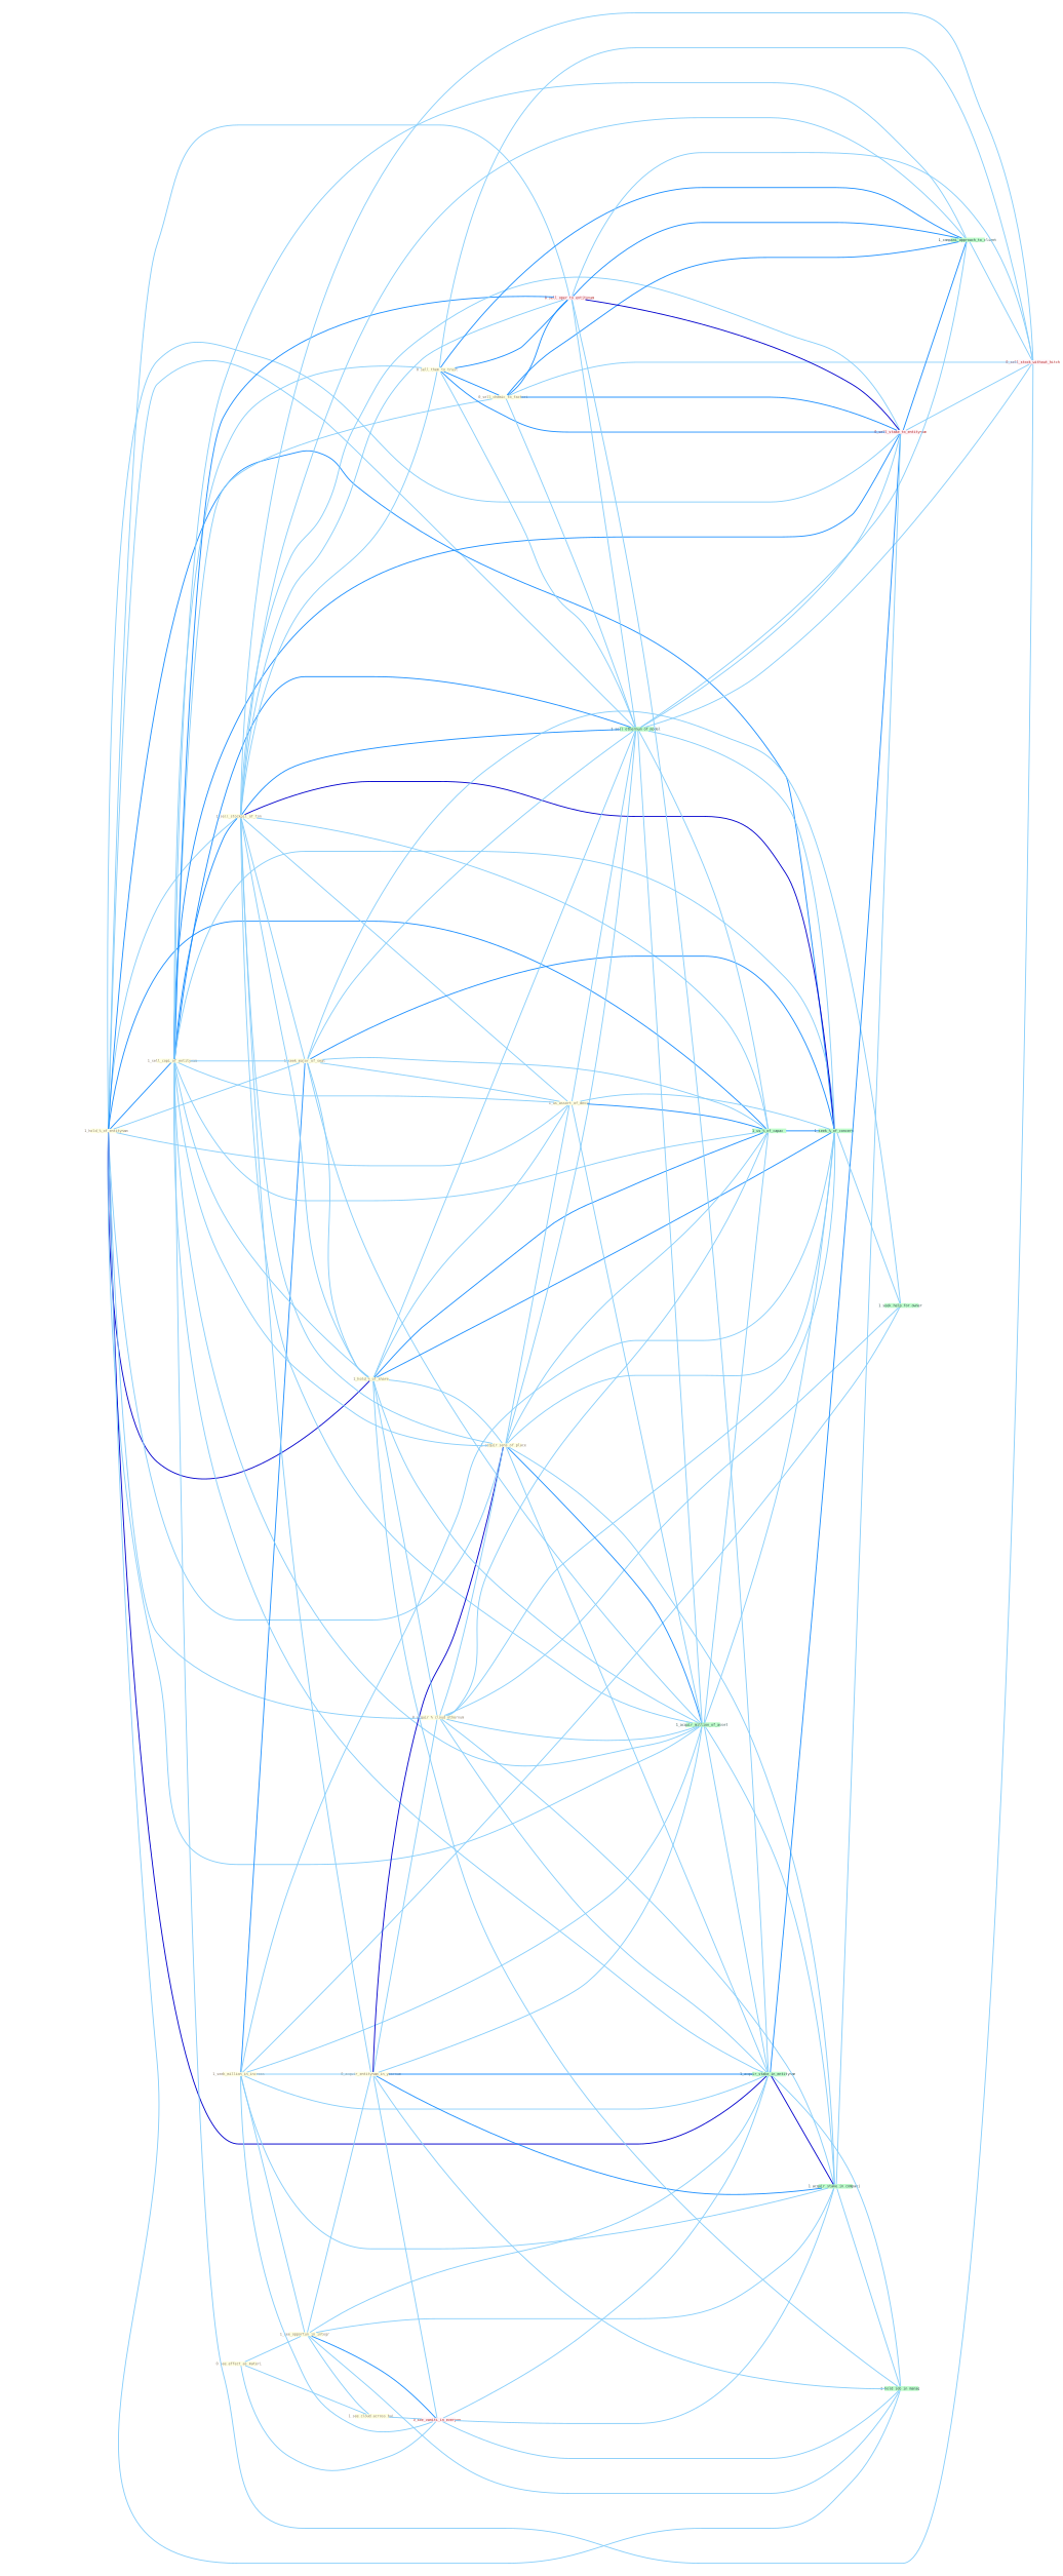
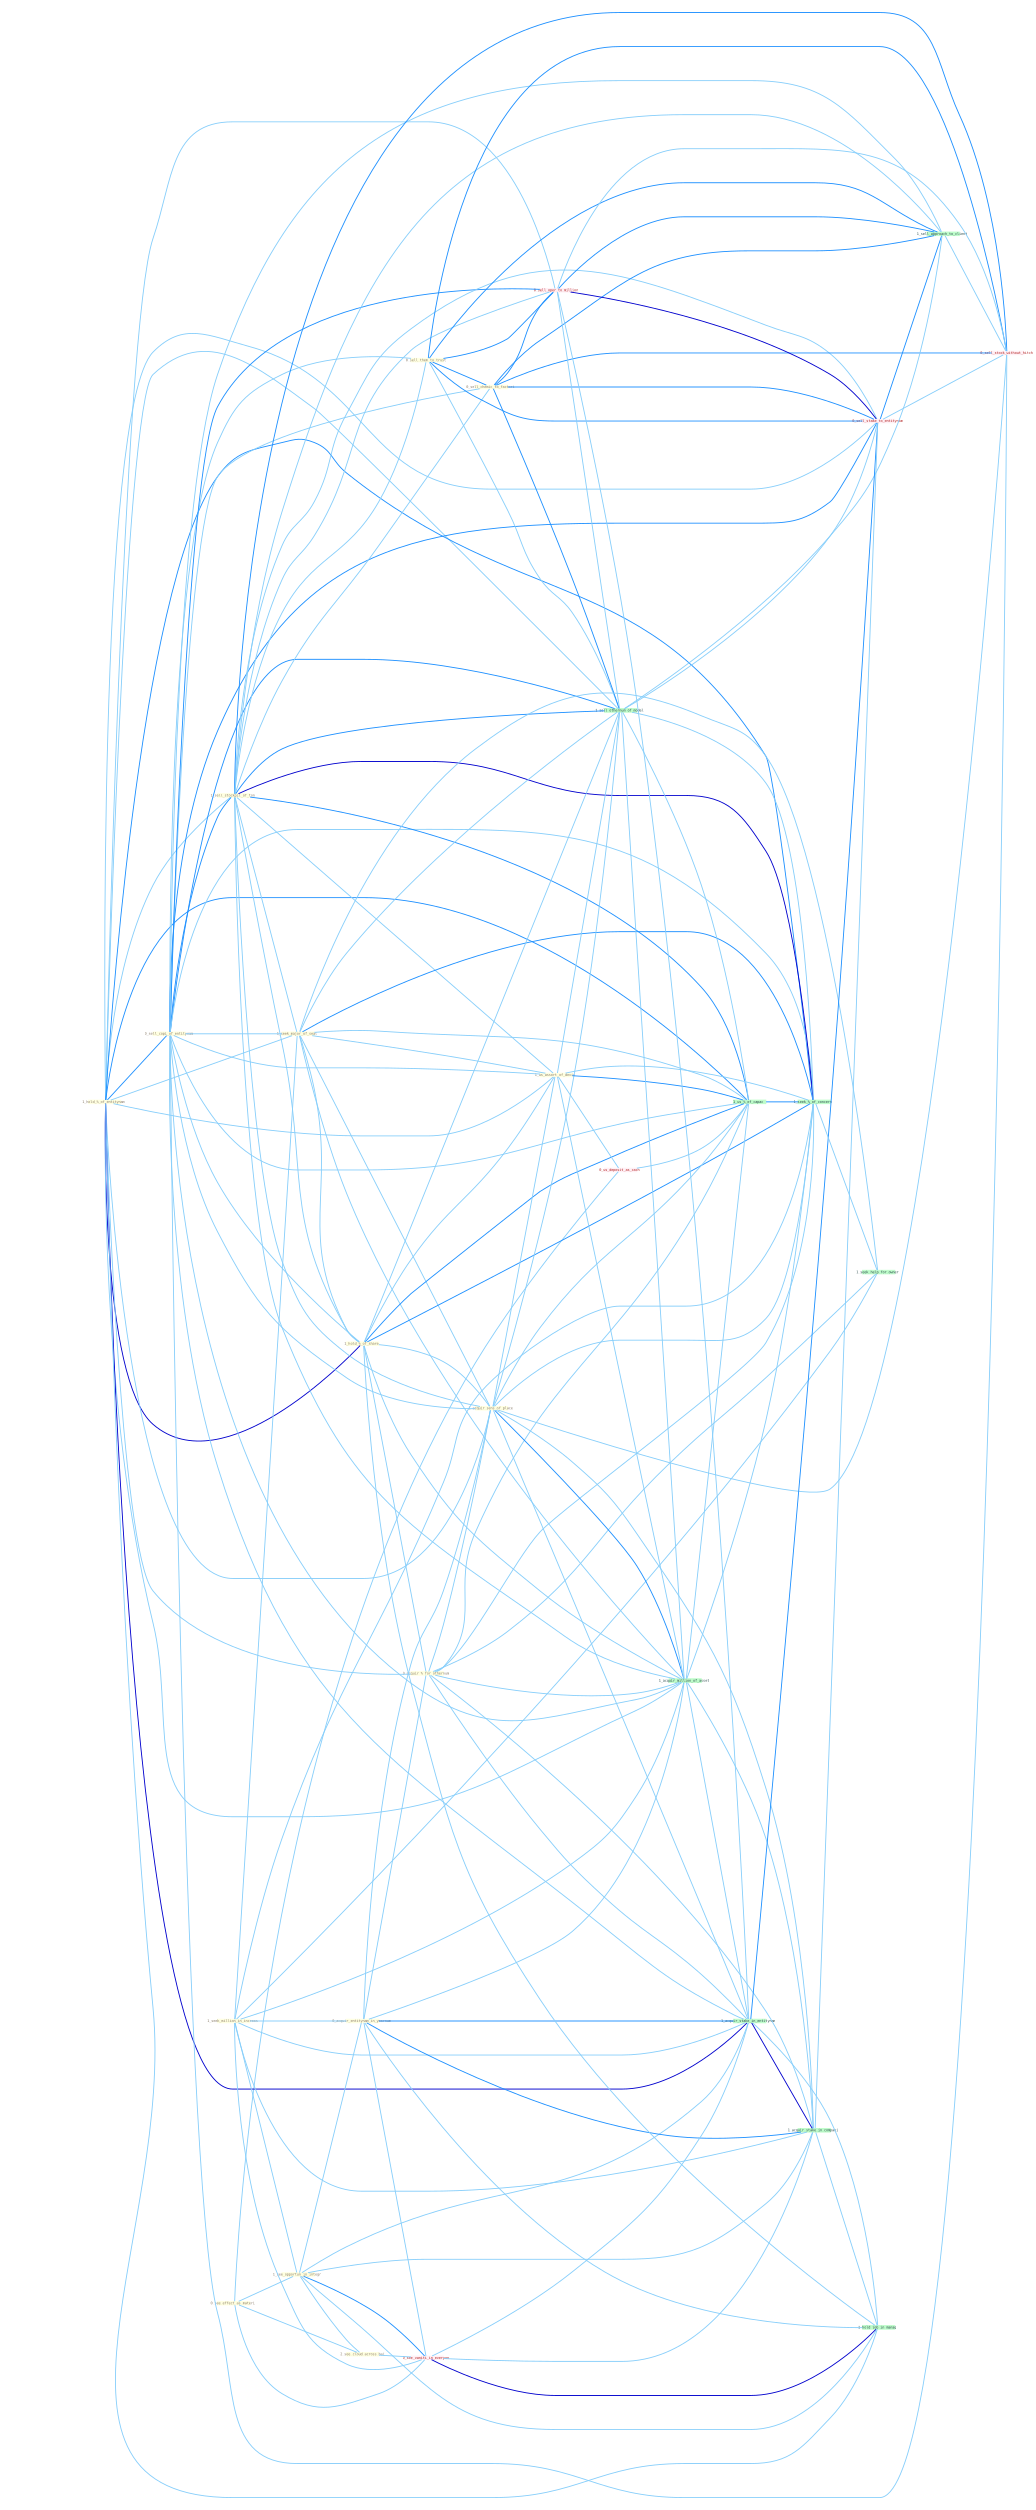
  graph {
    fontname="DejaVu Sans Mono"
    rankdir=LR
    node [color="#ffffe0" fixedsize=true fontcolor="#8b7d6b" fontname="DejaVu Sans Mono" fontsize=4 shape=polygon style=filled]
    edge [color="#87cefa" fontname="DejaVu Sans Mono" w=1]
    "0_see_effect_as_materi " [height=.06 width=.5]
    "1_hold_%_of_entitynam " [height=.06 width=.5]
    "1_seek_million_in_increas " [height=.06 width=.5]
-   "1_sell_copi_of_entitynam " [height=.06 width=.5]
+   "1_sell_copi_of_entitynam " [height=.06 width=.5 label="0_sell_copi_of_entitynam"]
    "1_see_opportun_in_integr " [height=.06 width=.5]
    "1_sell_stockpil_of_ton " [height=.06 width=.5]
    "0_acquir_entitynam_in_yearnum " [height=.06 width=.5]
    "0_sell_them_to_trust " [height=.06 width=.5]
    "0_sell_chemic_to_factori " [height=.06 width=.5]
    "1_seek_major_of_seat " [height=.06 width=.5]
    "1_hold_%_of_share " [height=.06 width=.5]
-   "0_acquir_%_for_othernum " [height=.06 width=.5 label="0_acquir_%_cloud_othernum"]
+   "0_acquir_%_for_othernum " [height=.06 width=.5]
    "1_acquir_sens_of_place " [height=.06 width=.5]
    "1_us_assort_of_devic " [height=.06 width=.5]
-   "1_see_cloud_across_bai " [height=.06 width=.5]
-   "0_sell_oper_to_entitynam " [color="#fff0f5" fontcolor="#b22222" height=.06 width=.5]
+   "1_see_cloud_across_bai " [height=.06 width=.5 label="2_see_cloud_across_bai"]
+   "0_sell_oper_to_entitynam " [color="#fff0f5" fontcolor="#b22222" height=.06 width=.5 label="0_sell_oper_to_million"]
    "0_see_vaniti_in_everyon " [color="#fff0f5" fontcolor="#b22222" height=.06 width=.5]
+   "0_us_deposit_as_cach " [color="#fff0f5" fontcolor="#b22222" height=.06 width=.5]
    "0_sell_stake_to_entitynam " [color="#fff0f5" fontcolor="#b22222" height=.06 width=.5]
    "0_sell_stock_without_hitch " [color="#fff0f5" fontcolor="#b22222" height=.06 width=.5]
    "1_sell_othernum_of_model " [color="#BDFCC9" fontcolor="#2f4f4f" height=.06 width=.5]
    "1_acquir_million_of_asset " [color="#BDFCC9" fontcolor="#2f4f4f" height=.06 width=.5]
    "1_acquir_stake_in_entitynam " [color="#BDFCC9" fontcolor="#2f4f4f" height=.06 width=.5]
    "1_us_%_of_capac " [color="#BDFCC9" fontcolor="#2f4f4f" height=.06 width=.5]
    "1_hold_job_in_manag " [color="#BDFCC9" fontcolor="#2f4f4f" height=.06 width=.5]
    "1_seek_%_of_concern " [color="#BDFCC9" fontcolor="#2f4f4f" height=.06 width=.5]
    "1_acquir_stake_in_compani " [color="#BDFCC9" fontcolor="#2f4f4f" height=.06 width=.5]
    "1_seek_help_for_owner " [color="#BDFCC9" fontcolor="#2f4f4f" height=.06 width=.5]
-   "1_sell_approach_to_client " [color="#BDFCC9" fontcolor="#2f4f4f" height=.06 width=.5 label="1_compani_approach_to_client"]
+   "1_sell_approach_to_client " [color="#BDFCC9" fontcolor="#2f4f4f" height=.06 width=.5]
    subgraph sub_1 {
      "0_see_effect_as_materi "
      "1_hold_%_of_entitynam "
      "1_seek_million_in_increas "
      "1_sell_copi_of_entitynam "
      "1_see_opportun_in_integr "
      "1_sell_stockpil_of_ton "
      "0_acquir_entitynam_in_yearnum "
      "0_sell_them_to_trust "
      "0_sell_chemic_to_factori "
      "1_seek_major_of_seat "
      "1_hold_%_of_share "
      "0_acquir_%_for_othernum "
      "1_acquir_sens_of_place "
      "1_us_assort_of_devic "
      "1_see_cloud_across_bai "
    }
    subgraph sub_2 {
      "0_sell_oper_to_entitynam "
      "0_see_vaniti_in_everyon "
+     "0_us_deposit_as_cach "
      "0_sell_stake_to_entitynam "
      "0_sell_stock_without_hitch "
    }
    "0_see_effect_as_materi " -- "1_see_opportun_in_integr "
    "0_see_effect_as_materi " -- "1_see_cloud_across_bai "
    "0_see_effect_as_materi " -- "0_see_vaniti_in_everyon "
+   "0_see_effect_as_materi " -- "0_us_deposit_as_cach "
    "1_hold_%_of_entitynam " -- "1_sell_copi_of_entitynam " [color="#1e90ff" w=2]
    "1_hold_%_of_entitynam " -- "1_sell_stockpil_of_ton "
    "1_hold_%_of_entitynam " -- "1_seek_major_of_seat "
    "1_hold_%_of_entitynam " -- "1_hold_%_of_share " [color="#0000cd" w=3]
    "1_hold_%_of_entitynam " -- "0_acquir_%_for_othernum "
    "1_hold_%_of_entitynam " -- "1_acquir_sens_of_place "
    "1_hold_%_of_entitynam " -- "1_us_assort_of_devic "
    "1_hold_%_of_entitynam " -- "0_sell_oper_to_entitynam "
    "1_hold_%_of_entitynam " -- "0_sell_stake_to_entitynam "
    "1_hold_%_of_entitynam " -- "1_sell_othernum_of_model "
    "1_hold_%_of_entitynam " -- "1_acquir_million_of_asset "
    "1_hold_%_of_entitynam " -- "1_acquir_stake_in_entitynam " [color="#0000cd"]
    "1_hold_%_of_entitynam " -- "1_us_%_of_capac " [color="#1e90ff" w=2]
    "1_hold_%_of_entitynam " -- "1_hold_job_in_manag "
    "1_hold_%_of_entitynam " -- "1_seek_%_of_concern " [color="#1e90ff" w=2]
    "1_seek_million_in_increas " -- "1_see_opportun_in_integr "
    "1_seek_million_in_increas " -- "0_acquir_entitynam_in_yearnum "
-   "1_seek_million_in_increas " -- "1_seek_major_of_seat " [color="#1e90ff"]
+   "1_seek_million_in_increas " -- "1_seek_major_of_seat "
    "1_seek_million_in_increas " -- "0_see_vaniti_in_everyon "
    "1_seek_million_in_increas " -- "1_acquir_million_of_asset "
    "1_seek_million_in_increas " -- "1_acquir_stake_in_entitynam "
    "1_seek_million_in_increas " -- "1_seek_%_of_concern "
    "1_seek_million_in_increas " -- "1_acquir_stake_in_compani "
    "1_seek_million_in_increas " -- "1_seek_help_for_owner "
    "1_sell_copi_of_entitynam " -- "1_sell_stockpil_of_ton " [color="#1e90ff" w=2]
    "1_sell_copi_of_entitynam " -- "0_sell_them_to_trust "
    "1_sell_copi_of_entitynam " -- "0_sell_chemic_to_factori "
    "1_sell_copi_of_entitynam " -- "1_seek_major_of_seat "
    "1_sell_copi_of_entitynam " -- "1_hold_%_of_share "
    "1_sell_copi_of_entitynam " -- "1_acquir_sens_of_place "
    "1_sell_copi_of_entitynam " -- "1_us_assort_of_devic "
    "1_sell_copi_of_entitynam " -- "0_sell_oper_to_entitynam " [color="#1e90ff" w=2]
    "1_sell_copi_of_entitynam " -- "0_sell_stake_to_entitynam " [color="#1e90ff" w=2]
    "1_sell_copi_of_entitynam " -- "0_sell_stock_without_hitch "
    "1_sell_copi_of_entitynam " -- "1_sell_othernum_of_model " [color="#1e90ff" w=2]
    "1_sell_copi_of_entitynam " -- "1_acquir_million_of_asset "
    "1_sell_copi_of_entitynam " -- "1_acquir_stake_in_entitynam "
    "1_sell_copi_of_entitynam " -- "1_us_%_of_capac "
    "1_sell_copi_of_entitynam " -- "1_seek_%_of_concern "
    "1_sell_copi_of_entitynam " -- "1_sell_approach_to_client "
    "1_see_opportun_in_integr " -- "0_acquir_entitynam_in_yearnum "
    "1_see_opportun_in_integr " -- "1_see_cloud_across_bai "
    "1_see_opportun_in_integr " -- "0_see_vaniti_in_everyon " [color="#1e90ff" w=2]
    "1_see_opportun_in_integr " -- "1_acquir_stake_in_entitynam "
    "1_see_opportun_in_integr " -- "1_hold_job_in_manag "
    "1_see_opportun_in_integr " -- "1_acquir_stake_in_compani "
    "1_sell_stockpil_of_ton " -- "0_sell_them_to_trust "
-   "1_sell_stockpil_of_ton " -- "0_acquir_entitynam_in_yearnum "
+   "1_sell_stockpil_of_ton " -- "0_sell_chemic_to_factori "
    "1_sell_stockpil_of_ton " -- "1_seek_major_of_seat "
    "1_sell_stockpil_of_ton " -- "1_hold_%_of_share "
    "1_sell_stockpil_of_ton " -- "1_acquir_sens_of_place "
    "1_sell_stockpil_of_ton " -- "1_us_assort_of_devic "
    "1_sell_stockpil_of_ton " -- "0_sell_oper_to_entitynam "
    "1_sell_stockpil_of_ton " -- "0_sell_stake_to_entitynam "
-   "1_sell_stockpil_of_ton " -- "0_sell_stock_without_hitch "
+   "1_sell_stockpil_of_ton " -- "0_sell_stock_without_hitch " [color="#1e90ff"]
    "1_sell_stockpil_of_ton " -- "1_sell_othernum_of_model " [color="#1e90ff" w=2]
    "1_sell_stockpil_of_ton " -- "1_acquir_million_of_asset "
-   "1_sell_stockpil_of_ton " -- "1_us_%_of_capac "
+   "1_sell_stockpil_of_ton " -- "1_us_%_of_capac " [color="#1e90ff"]
    "1_sell_stockpil_of_ton " -- "1_seek_%_of_concern " [color="#0000cd"]
    "1_sell_stockpil_of_ton " -- "1_sell_approach_to_client "
    "0_acquir_entitynam_in_yearnum " -- "0_acquir_%_for_othernum "
-   "0_acquir_entitynam_in_yearnum " -- "1_acquir_sens_of_place " [color="#0000cd"]
+   "0_acquir_entitynam_in_yearnum " -- "1_acquir_sens_of_place "
    "0_acquir_entitynam_in_yearnum " -- "0_see_vaniti_in_everyon "
    "0_acquir_entitynam_in_yearnum " -- "1_acquir_million_of_asset "
    "0_acquir_entitynam_in_yearnum " -- "1_acquir_stake_in_entitynam " [color="#1e90ff" w=2]
    "0_acquir_entitynam_in_yearnum " -- "1_hold_job_in_manag "
    "0_acquir_entitynam_in_yearnum " -- "1_acquir_stake_in_compani " [color="#1e90ff" w=2]
    "0_sell_them_to_trust " -- "0_sell_chemic_to_factori " [color="#1e90ff" w=2]
    "0_sell_them_to_trust " -- "0_sell_oper_to_entitynam " [color="#1e90ff" w=2]
    "0_sell_them_to_trust " -- "0_sell_stake_to_entitynam " [color="#1e90ff" w=2]
-   "0_sell_them_to_trust " -- "0_sell_stock_without_hitch "
+   "0_sell_them_to_trust " -- "0_sell_stock_without_hitch " [color="#1e90ff"]
    "0_sell_them_to_trust " -- "1_sell_othernum_of_model "
    "0_sell_them_to_trust " -- "1_sell_approach_to_client " [color="#1e90ff" w=2]
    "0_sell_chemic_to_factori " -- "0_sell_oper_to_entitynam " [color="#1e90ff" w=2]
    "0_sell_chemic_to_factori " -- "0_sell_stake_to_entitynam " [color="#1e90ff" w=2]
-   "0_sell_chemic_to_factori " -- "0_sell_stock_without_hitch "
-   "0_sell_chemic_to_factori " -- "1_sell_othernum_of_model "
+   "0_sell_chemic_to_factori " -- "0_sell_stock_without_hitch " [color="#1e90ff"]
+   "0_sell_chemic_to_factori " -- "1_sell_othernum_of_model " [color="#1e90ff"]
    "0_sell_chemic_to_factori " -- "1_sell_approach_to_client " [color="#1e90ff" w=2]
    "1_seek_major_of_seat " -- "1_hold_%_of_share "
+   "1_seek_major_of_seat " -- "1_acquir_sens_of_place "
    "1_seek_major_of_seat " -- "1_us_assort_of_devic "
    "1_seek_major_of_seat " -- "1_sell_othernum_of_model "
    "1_seek_major_of_seat " -- "1_acquir_million_of_asset "
    "1_seek_major_of_seat " -- "1_us_%_of_capac "
    "1_seek_major_of_seat " -- "1_seek_%_of_concern " [color="#1e90ff" w=2]
    "1_seek_major_of_seat " -- "1_seek_help_for_owner "
    "1_hold_%_of_share " -- "0_acquir_%_for_othernum "
    "1_hold_%_of_share " -- "1_acquir_sens_of_place "
    "1_hold_%_of_share " -- "1_us_assort_of_devic "
    "1_hold_%_of_share " -- "1_sell_othernum_of_model "
    "1_hold_%_of_share " -- "1_acquir_million_of_asset "
    "1_hold_%_of_share " -- "1_us_%_of_capac " [color="#1e90ff" w=2]
    "1_hold_%_of_share " -- "1_hold_job_in_manag "
    "1_hold_%_of_share " -- "1_seek_%_of_concern " [color="#1e90ff" w=2]
    "0_acquir_%_for_othernum " -- "1_acquir_sens_of_place "
    "0_acquir_%_for_othernum " -- "1_acquir_million_of_asset "
    "0_acquir_%_for_othernum " -- "1_acquir_stake_in_entitynam "
    "0_acquir_%_for_othernum " -- "1_us_%_of_capac "
    "0_acquir_%_for_othernum " -- "1_seek_%_of_concern "
    "0_acquir_%_for_othernum " -- "1_acquir_stake_in_compani "
    "0_acquir_%_for_othernum " -- "1_seek_help_for_owner "
    "1_acquir_sens_of_place " -- "1_us_assort_of_devic "
    "1_acquir_sens_of_place " -- "1_sell_othernum_of_model "
    "1_acquir_sens_of_place " -- "1_acquir_million_of_asset " [color="#1e90ff" w=2]
    "1_acquir_sens_of_place " -- "1_acquir_stake_in_entitynam "
    "1_acquir_sens_of_place " -- "1_us_%_of_capac "
    "1_acquir_sens_of_place " -- "1_seek_%_of_concern "
    "1_acquir_sens_of_place " -- "1_acquir_stake_in_compani "
+   "1_us_assort_of_devic " -- "0_us_deposit_as_cach "
    "1_us_assort_of_devic " -- "1_sell_othernum_of_model "
    "1_us_assort_of_devic " -- "1_acquir_million_of_asset "
    "1_us_assort_of_devic " -- "1_us_%_of_capac " [color="#1e90ff" w=2]
    "1_us_assort_of_devic " -- "1_seek_%_of_concern "
    "1_see_cloud_across_bai " -- "0_see_vaniti_in_everyon "
    "0_sell_oper_to_entitynam " -- "0_sell_stake_to_entitynam " [color="#0000cd" w=3]
    "0_sell_oper_to_entitynam " -- "0_sell_stock_without_hitch "
    "0_sell_oper_to_entitynam " -- "1_sell_othernum_of_model "
    "0_sell_oper_to_entitynam " -- "1_acquir_stake_in_entitynam "
    "0_sell_oper_to_entitynam " -- "1_sell_approach_to_client " [color="#1e90ff" w=2]
    "0_see_vaniti_in_everyon " -- "1_acquir_stake_in_entitynam "
-   "0_see_vaniti_in_everyon " -- "1_hold_job_in_manag "
+   "0_see_vaniti_in_everyon " -- "1_hold_job_in_manag " [color="#0000cd"]
    "0_see_vaniti_in_everyon " -- "1_acquir_stake_in_compani "
+   "0_us_deposit_as_cach " -- "1_us_%_of_capac "
    "0_sell_stake_to_entitynam " -- "0_sell_stock_without_hitch "
    "0_sell_stake_to_entitynam " -- "1_sell_approach_to_client " [color="#1e90ff" w=2]
    "1_sell_othernum_of_model " -- "0_sell_stake_to_entitynam "
-   "1_sell_othernum_of_model " -- "0_sell_stock_without_hitch "
+   "1_acquir_sens_of_place " -- "0_sell_stock_without_hitch "
    "1_sell_othernum_of_model " -- "1_acquir_million_of_asset "
    "1_sell_othernum_of_model " -- "1_us_%_of_capac "
    "1_sell_othernum_of_model " -- "1_seek_%_of_concern "
    "1_sell_othernum_of_model " -- "1_sell_approach_to_client "
    "1_acquir_million_of_asset " -- "1_acquir_stake_in_entitynam "
    "1_acquir_million_of_asset " -- "1_us_%_of_capac "
    "1_acquir_million_of_asset " -- "1_seek_%_of_concern "
    "1_acquir_million_of_asset " -- "1_acquir_stake_in_compani "
    "1_acquir_stake_in_entitynam " -- "0_sell_stake_to_entitynam " [color="#1e90ff" w=2]
    "1_acquir_stake_in_entitynam " -- "1_hold_job_in_manag "
    "1_acquir_stake_in_entitynam " -- "1_acquir_stake_in_compani " [color="#0000cd" w=3]
    "1_us_%_of_capac " -- "1_seek_%_of_concern " [color="#1e90ff" w=2]
    "1_seek_%_of_concern " -- "1_seek_help_for_owner "
    "1_acquir_stake_in_compani " -- "0_sell_stake_to_entitynam "
    "1_acquir_stake_in_compani " -- "1_hold_job_in_manag "
    "1_sell_approach_to_client " -- "0_sell_stock_without_hitch "
  }
